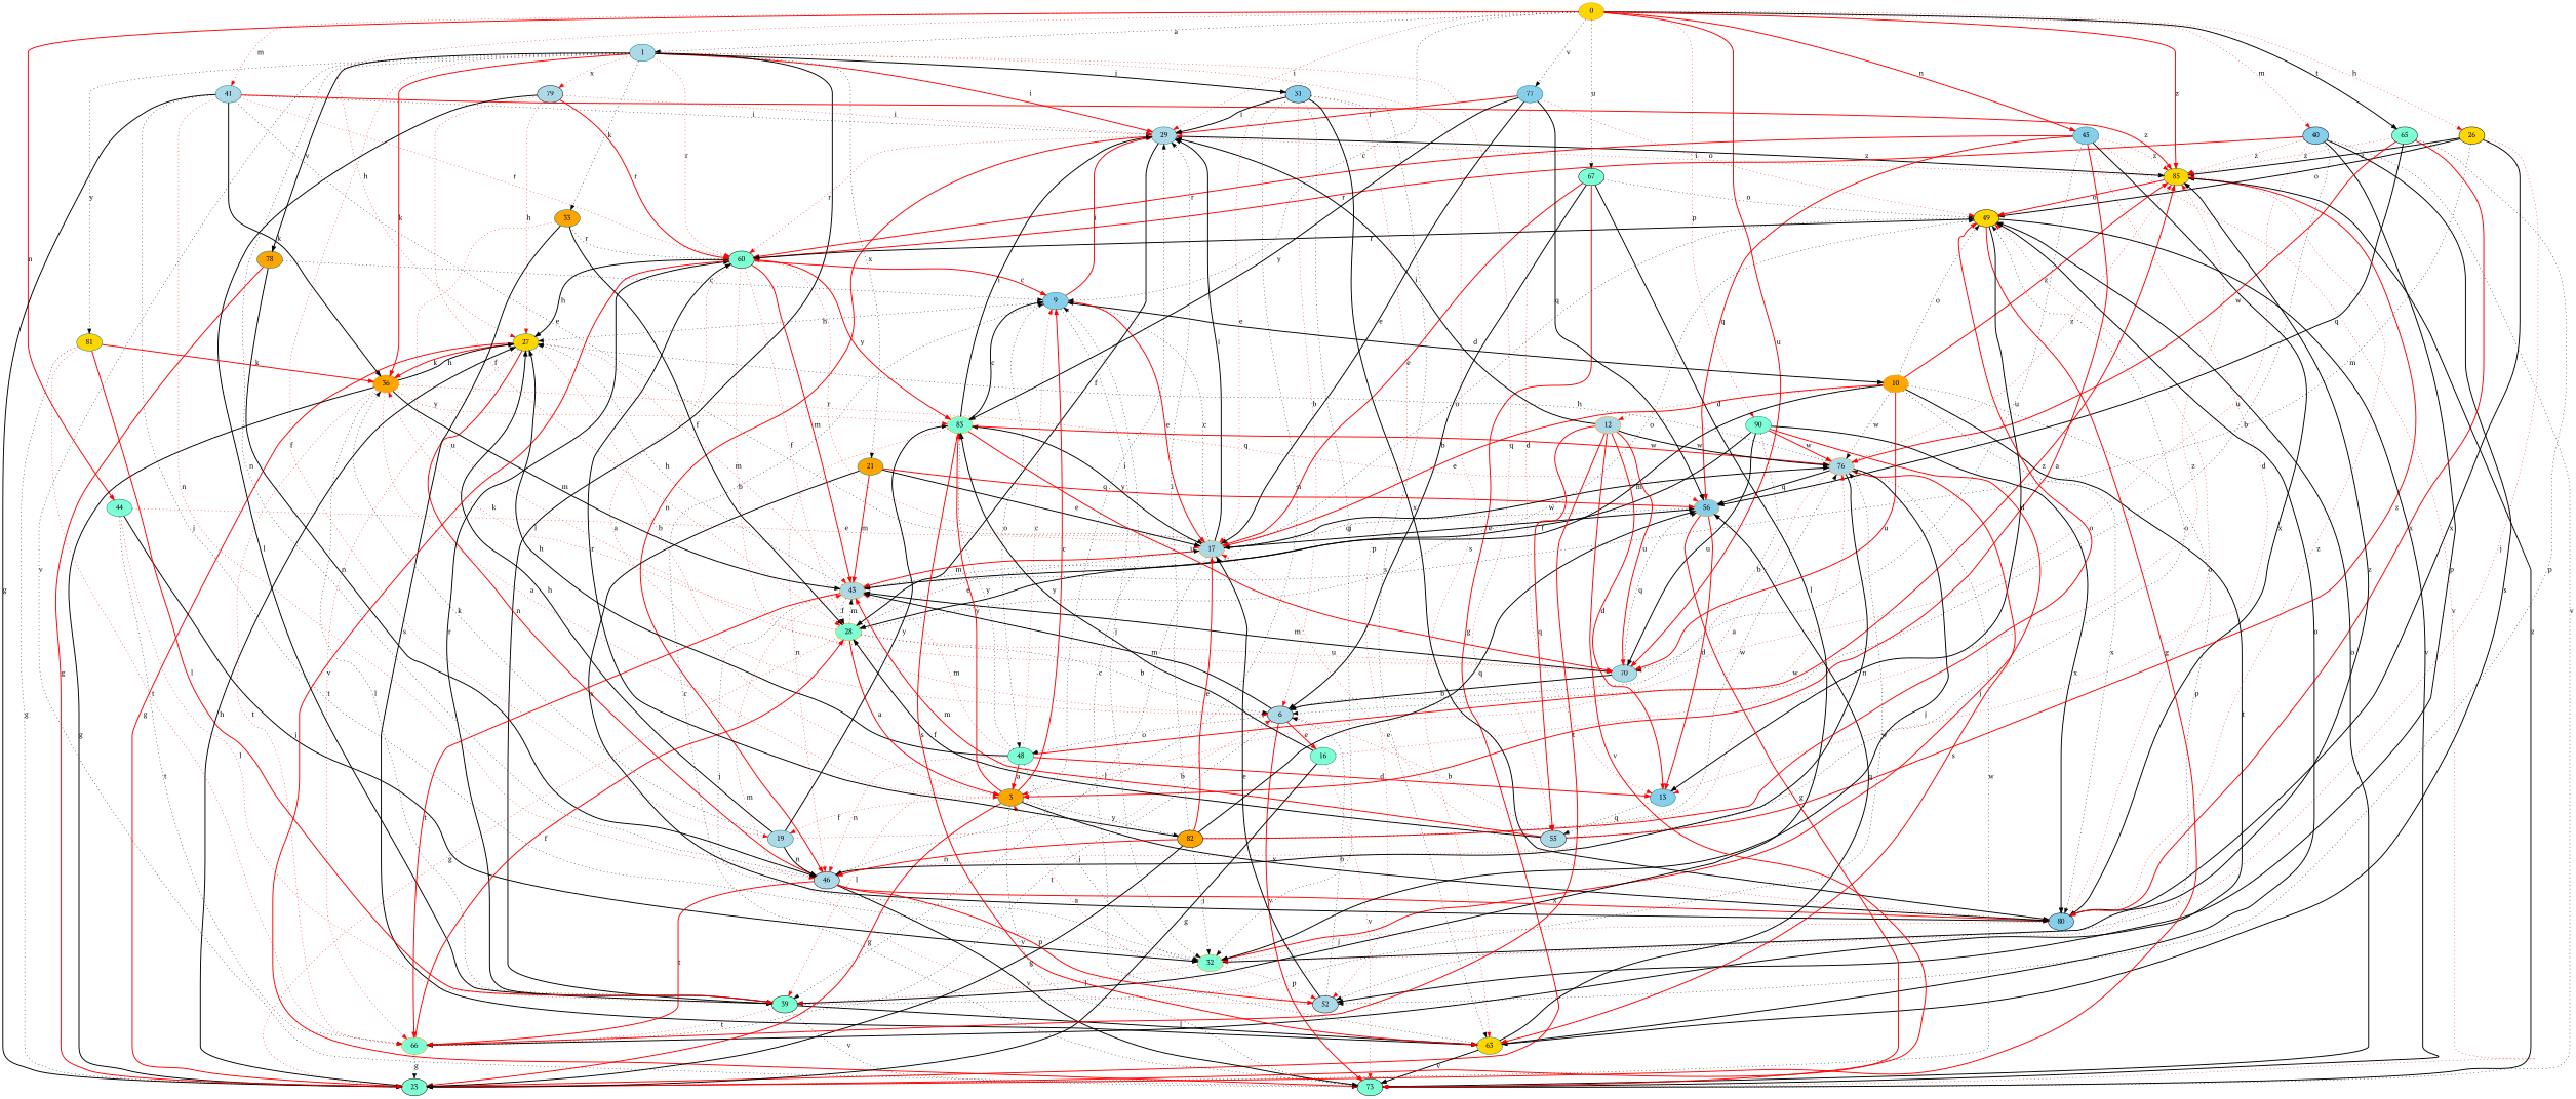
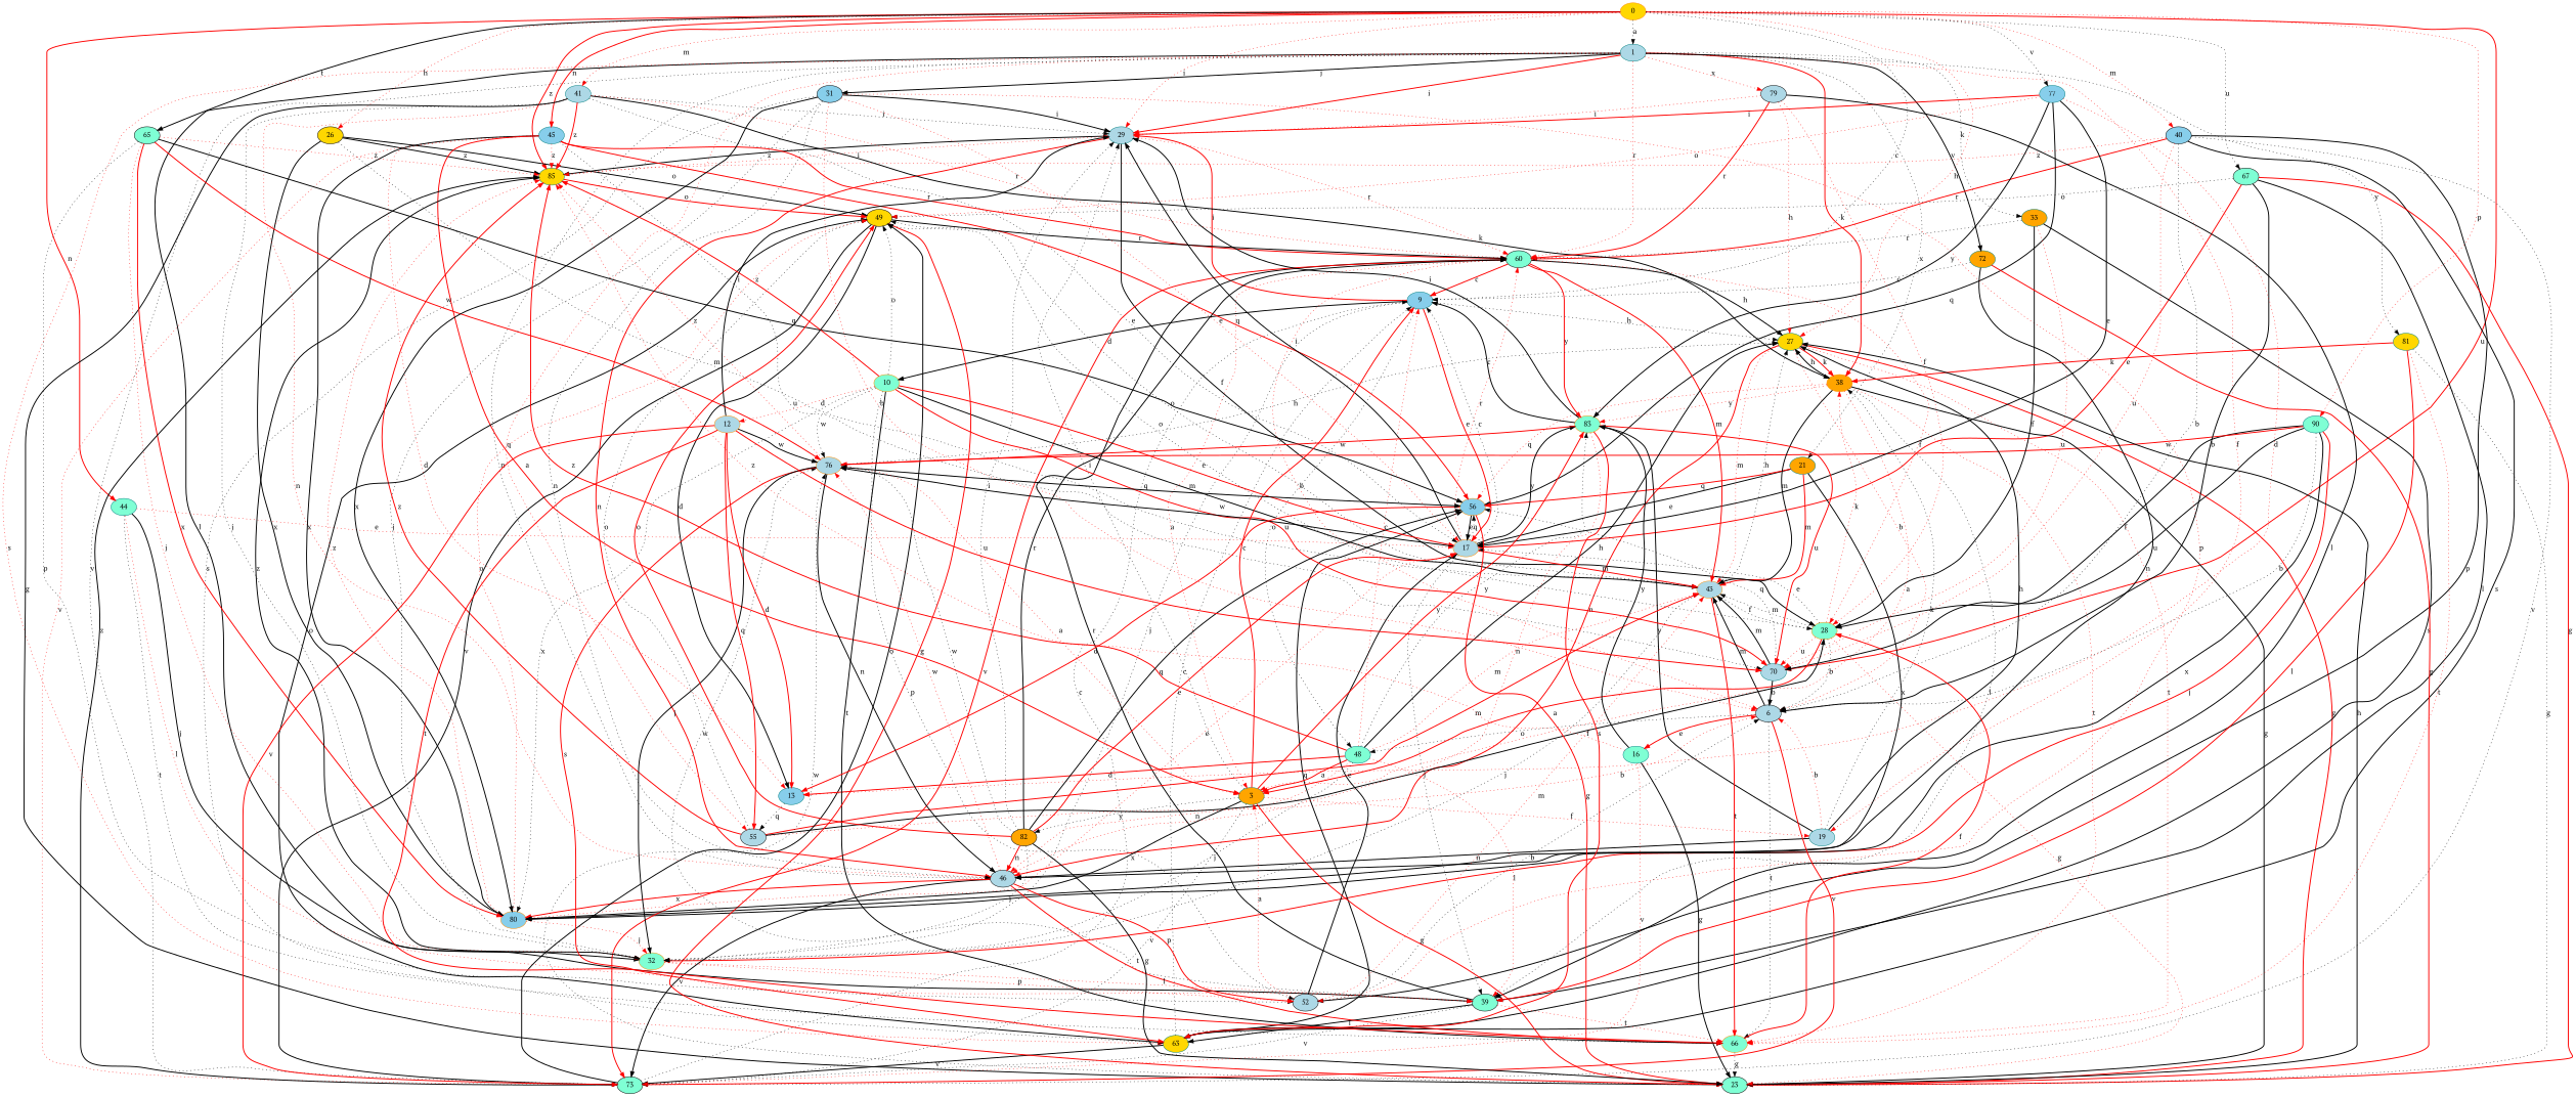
  strict digraph {
    fontname="PT Serif"
    node [color=teal fillcolor=aquamarine fontname="PT Serif" style=filled]
    edge [color=black fontname="PT Serif" style=bold]
    0 [color=darkorange fillcolor=gold]
    1 [fillcolor=lightblue]
    9 [fillcolor=skyblue]
    26 [color=black fillcolor=gold]
    27 [fillcolor=gold]
    29 [fillcolor=lightblue]
    40 [color=black fillcolor=skyblue]
    41 [fillcolor=lightblue]
    44
    45 [fillcolor=skyblue]
    n11 [label=90]
    65 [color=black]
    67 [color=black]
    70 [fillcolor=lightblue]
    n15 [fillcolor=skyblue label=77]
    85 [fillcolor=gold]
    19 [fillcolor=lightblue]
    21 [fillcolor=orange]
    31 [color=black fillcolor=skyblue]
    33 [fillcolor=orange]
-   36 [color=darkorange fillcolor=orange]
+   36 [color=darkorange fillcolor=orange label=38]
    39 [color=black]
    46 [color=black fillcolor=lightblue]
    55 [color=black fillcolor=lightblue]
    60 [color=black]
    63 [fillcolor=gold]
-   72 [fillcolor=orange label=78]
+   72 [fillcolor=orange]
    73 [color=black]
    79 [color=black fillcolor=lightblue]
    81 [fillcolor=gold]
    48
-   10 [color=darkorange fillcolor=orange]
+   10 [color=darkorange]
    17 [color=darkorange fillcolor=lightblue]
    32 [color=darkorange]
-   80 [color=black fillcolor=skyblue]
+   80 [color=darkorange fillcolor=skyblue]
    43 [color=darkorange fillcolor=lightblue]
    49 [color=black fillcolor=gold]
    23 [color=black]
    6 [color=black fillcolor=lightblue]
    66 [color=darkorange]
    n41 [color=darkorange label=28]
    52 [color=black fillcolor=lightblue]
    3 [fillcolor=orange]
    13 [fillcolor=skyblue]
    56 [color=darkorange fillcolor=skyblue]
    76 [color=darkorange fillcolor=lightblue]
    83 [color=darkorange]
    82 [color=black fillcolor=orange]
    16
    12 [color=darkorange fillcolor=lightblue]
    0 -> 1 [label=a style=dotted]
    0 -> 9 [label=c style=dotted]
    0 -> 26 [color=red label=h style=dotted]
    0 -> 27 [color=red label=h style=dotted]
    0 -> 29 [color=red label=i style=dotted]
    0 -> 40 [color=red label=m style=dotted]
    0 -> 41 [color=red label=m style=dotted]
    0 -> 44 [color=red label=n]
    0 -> 45 [color=red label=n]
    0 -> n11 [color=red label=p style=dotted]
    0 -> 65 [label=t]
    0 -> 67 [label=u style=dotted]
    0 -> 70 [color=red label=u]
    0 -> n15 [label=v style=dotted]
    0 -> 85 [color=red label=z]
    1 -> 29 [color=red label=i]
    1 -> 19 [color=red label=f style=dotted]
    1 -> 21 [label=x style=dotted]
    1 -> 31 [label=j]
    1 -> 33 [label=k style=dotted]
    1 -> 36 [color=red label=k]
    1 -> 39 [label=l]
    1 -> 46 [label=n style=dotted]
    1 -> 55 [color=red label=q style=dotted]
    1 -> 60 [color=red label=r style=dotted]
    1 -> 63 [color=red label=s style=dotted]
    1 -> 72 [label=v]
    1 -> 73 [label=v style=dotted]
    1 -> 79 [color=red label=x style=dotted]
    1 -> 81 [label=y style=dotted]
    9 -> 27 [label=h style=dotted]
    9 -> 29 [color=red label=i]
    9 -> 48 [label=o style=dotted]
    9 -> 10 [label=d]
    9 -> 17 [color=red label=e]
    9 -> 32 [label=j style=dotted]
    26 -> 85 [label=z]
-   26 -> 32 [color=red label=j style=dotted]
+   65 -> 32 [color=red label=j style=dotted]
    26 -> 80 [label=x]
    26 -> 43 [label=m style=dotted]
    26 -> 49 [label=o]
    27 -> 36 [color=red label=k]
    27 -> 46 [color=red label=n]
    27 -> 43 [color=red label=m style=dotted]
    27 -> 23 [color=red label=g]
    27 -> 6 [color=red label=b style=dotted]
    27 -> 66 [color=red label=t style=dotted]
    29 -> 85 [label=z]
    29 -> 46 [color=red label=n]
    29 -> 60 [color=red label=r style=dotted]
    29 -> n41 [label=f]
    40 -> 70 [color=red label=u style=dotted]
    40 -> 85 [color=red label=z style=dotted]
    40 -> 60 [color=red label=r]
    40 -> 63 [label=s]
    40 -> 73 [label=v style=dotted]
    40 -> 6 [label=b style=dotted]
    40 -> 52 [label=p]
    41 -> 29 [label=i style=dotted]
    41 -> 85 [color=red label=z]
    41 -> 36 [label=k]
    41 -> 46 [color=red label=n style=dotted]
    41 -> 60 [color=red label=r style=dotted]
    41 -> 17 [label=e style=dotted]
    41 -> 32 [label=j style=dotted]
    41 -> 23 [label=g]
    44 -> 39 [color=red label=l style=dotted]
    44 -> 17 [color=red label=e style=dotted]
    44 -> 32 [label=j]
    44 -> 66 [label=t style=dotted]
    45 -> 70 [label=u style=dotted]
    45 -> 85 [color=red label=z style=dotted]
    45 -> 60 [color=red label=r]
    45 -> 73 [color=red label=v style=dotted]
    45 -> 80 [label=x]
    45 -> 3 [color=red label=a]
    45 -> 13 [color=red label=d style=dotted]
    45 -> 56 [color=red label=q]
    n11 -> 70 [label=u]
    n11 -> 32 [color=red label=j]
    n11 -> 80 [label=x]
    n11 -> 6 [label=b style=dotted]
    n11 -> n41 [label=f]
    n11 -> 76 [color=red label=w]
    65 -> 85 [color=red label=z style=dotted]
    65 -> 80 [color=red label=x]
    65 -> 52 [label=p style=dotted]
    65 -> 56 [label=q]
    65 -> 76 [color=red label=w]
    67 -> 39 [label=l]
    67 -> 17 [color=red label=e]
    67 -> 49 [label=o style=dotted]
    67 -> 23 [color=red label=g]
    67 -> 6 [label=b]
    70 -> 43 [label=m]
    70 -> 6 [label=b]
    70 -> 56 [label=q style=dotted]
    n15 -> 29 [color=red label=i]
    n15 -> 17 [label=e]
    n15 -> 49 [color=red label=o style=dotted]
    n15 -> 13 [color=red label=d style=dotted]
    n15 -> 56 [label=q]
    n15 -> 83 [label=y]
    85 -> 29 [color=red label=i style=dotted]
    85 -> 49 [color=red label=o]
    19 -> 27 [label=h]
    19 -> 36 [label=k style=dotted]
    19 -> 46 [label=n]
    19 -> 6 [color=red label=b style=dotted]
    19 -> 83 [label=y]
    21 -> 17 [label=e]
    21 -> 80 [label=x]
    21 -> 43 [color=red label=m]
    21 -> 56 [color=red label=q]
    31 -> 29 [label=i]
    31 -> 46 [label=n style=dotted]
    31 -> 63 [label=s style=dotted]
    31 -> 17 [color=red label=e style=dotted]
    31 -> 32 [label=j style=dotted]
    31 -> 80 [label=x]
    31 -> 6 [color=red label=b style=dotted]
    31 -> 52 [color=red label=p style=dotted]
    33 -> 70 [color=red label=u style=dotted]
    33 -> 60 [label=r style=dotted]
    33 -> 63 [label=s]
    33 -> n41 [label=f]
    36 -> 27 [label=h]
    36 -> 39 [label=l style=dotted]
    36 -> 43 [label=m]
    36 -> 23 [label=g]
    36 -> 66 [color=red label=t style=dotted]
    36 -> 3 [color=red label=a style=dotted]
    36 -> 56 [color=red label=q style=dotted]
    36 -> 83 [color=red label=y style=dotted]
    39 -> 60 [label=r]
    39 -> 63 [label=l]
    39 -> 73 [label=v style=dotted]
    39 -> 66 [color=red label=t style=dotted]
    39 -> 76 [label=w style=dotted]
    46 -> 73 [label=v]
    46 -> 80 [color=red label=x]
    46 -> 66 [color=red label=t]
    46 -> 52 [color=red label=p]
    46 -> 76 [color=red label=w style=dotted]
    55 -> 85 [color=red label=z]
    55 -> 43 [color=red label=m]
    55 -> 49 [label=o style=dotted]
    55 -> 6 [color=red label=b style=dotted]
    55 -> n41 [label=f]
    60 -> 9 [color=red label=c]
    60 -> 27 [label=h]
    60 -> 73 [color=red label=v]
    60 -> 43 [color=red label=m]
    60 -> 6 [color=red label=b style=dotted]
    60 -> n41 [color=red label=f style=dotted]
    60 -> 3 [color=red label=a style=dotted]
    60 -> 83 [color=red label=y]
    63 -> 9 [label=c style=dotted]
    63 -> 73 [label=v]
    63 -> 49 [label=o]
    63 -> 56 [label=q]
    72 -> 9 [label=c style=dotted]
    72 -> 46 [label=n]
    72 -> 23 [color=red label=g]
    73 -> 9 [label=c style=dotted]
    73 -> 85 [label=z]
    73 -> 49 [label=o]
    79 -> 27 [color=red label=h style=dotted]
    79 -> 29 [color=red label=i style=dotted]
    79 -> 39 [label=l]
    79 -> 60 [color=red label=r]
    79 -> n41 [color=red label=f style=dotted]
    81 -> 36 [color=red label=k]
    81 -> 39 [color=red label=l]
    81 -> 23 [label=g style=dotted]
    81 -> 66 [color=red label=t style=dotted]
    48 -> 9 [color=red label=c style=dotted]
    48 -> 27 [label=h]
    48 -> 85 [color=red label=z]
    48 -> 39 [color=red label=l style=dotted]
    48 -> 46 [color=red label=n style=dotted]
    48 -> 32 [label=j style=dotted]
    48 -> 43 [color=red label=m style=dotted]
    48 -> 3 [color=red label=a]
    48 -> 13 [color=red label=d]
    48 -> 83 [label=y style=dotted]
    10 -> 70 [color=red label=u]
    10 -> 85 [color=red label=z]
    10 -> 17 [color=red label=e]
    10 -> 80 [label=x style=dotted]
    10 -> 43 [label=m]
    10 -> 49 [label=o style=dotted]
    10 -> 66 [label=t]
    10 -> 52 [label=p style=dotted]
    10 -> 76 [label=w style=dotted]
    10 -> 12 [color=red label=d style=dotted]
    17 -> 9 [label=c style=dotted]
    17 -> 29 [label=i]
    17 -> 39 [label=l style=dotted]
    17 -> 60 [color=red label=r style=dotted]
    17 -> 43 [color=red label=m]
    17 -> 56 [label=q style=dotted]
    17 -> 76 [label=w]
    17 -> 83 [label=y]
    32 -> 85 [label=z]
    32 -> 39 [color=red label=l style=dotted]
    32 -> 52 [color=red label=p style=dotted]
    80 -> 85 [color=red label=z style=dotted]
    80 -> 17 [color=red label=e style=dotted]
    80 -> 32 [color=red label=j style=dotted]
    80 -> 49 [color=red label=o style=dotted]
    43 -> 27 [label=h style=dotted]
    43 -> 32 [label=j style=dotted]
    43 -> 49 [label=o style=dotted]
    43 -> 66 [color=red label=t]
    43 -> n41 [label=f style=dotted]
    49 -> 60 [label=r]
    49 -> 73 [label=v]
    49 -> 23 [color=red label=g]
    49 -> 13 [label=d]
    23 -> 27 [label=h]
    23 -> 76 [label=w style=dotted]
    6 -> 73 [color=red label=v]
    6 -> 48 [label=o style=dotted]
    6 -> 43 [label=m]
    6 -> 66 [label=t style=dotted]
    6 -> 16 [color=red label=e]
    66 -> 23 [label=g style=dotted]
    66 -> n41 [color=red label=f]
    n41 -> 70 [color=red label=u style=dotted]
    n41 -> 36 [color=red label=k style=dotted]
    n41 -> 17 [label=e style=dotted]
    n41 -> 43 [label=m style=dotted]
    n41 -> 49 [label=o style=dotted]
    n41 -> 23 [color=red label=g style=dotted]
    n41 -> 6 [label=b style=dotted]
    n41 -> 3 [color=red label=a]
    52 -> 17 [label=e]
    52 -> 43 [color=red label=m style=dotted]
    52 -> 6 [label=b style=dotted]
    52 -> 3 [color=red label=a style=dotted]
    3 -> 9 [color=red label=c]
    3 -> 29 [label=i style=dotted]
    3 -> 19 [color=red label=f style=dotted]
    3 -> 73 [label=v style=dotted]
    3 -> 80 [label=x]
    3 -> 23 [color=red label=g]
    3 -> 83 [color=red label=y]
    3 -> 82 [label=y style=dotted]
    13 -> 55 [label=q style=dotted]
    56 -> 17 [label=e]
    56 -> 23 [color=red label=g]
    56 -> 13 [color=red label=d]
    76 -> 27 [label=h style=dotted]
    76 -> 85 [color=red label=z style=dotted]
    76 -> 46 [label=n]
    76 -> 63 [color=red label=s]
    76 -> 32 [label=j]
    76 -> 3 [color=red label=a style=dotted]
    76 -> 56 [label=q]
    83 -> 9 [label=c]
    83 -> 29 [label=i]
    83 -> 70 [color=red label=u]
    83 -> 46 [color=red label=n style=dotted]
    83 -> 63 [color=red label=s]
    83 -> 76 [color=red label=w]
    82 -> 29 [label=i style=dotted]
    82 -> 46 [color=red label=n]
    82 -> 60 [label=r]
    82 -> 17 [color=red label=e]
    82 -> 32 [label=j style=dotted]
    82 -> 49 [color=red label=o]
    82 -> 23 [label=g]
    82 -> 56 [label=q]
    82 -> 76 [label=w style=dotted]
    16 -> 85 [color=red label=z style=dotted]
    16 -> 73 [color=red label=v style=dotted]
    16 -> 23 [label=g]
    16 -> 83 [label=y]
    12 -> 29 [label=i]
    12 -> 70 [color=red label=u]
    12 -> 55 [color=red label=q]
    12 -> 73 [color=red label=v]
    12 -> 66 [color=red label=t]
    12 -> 13 [color=red label=d]
    12 -> 76 [label=w]
  }
